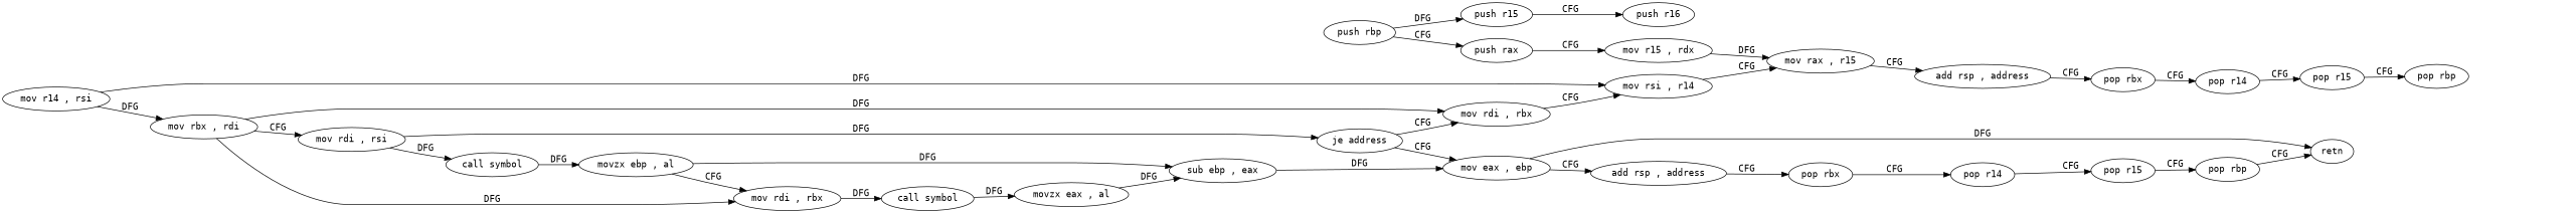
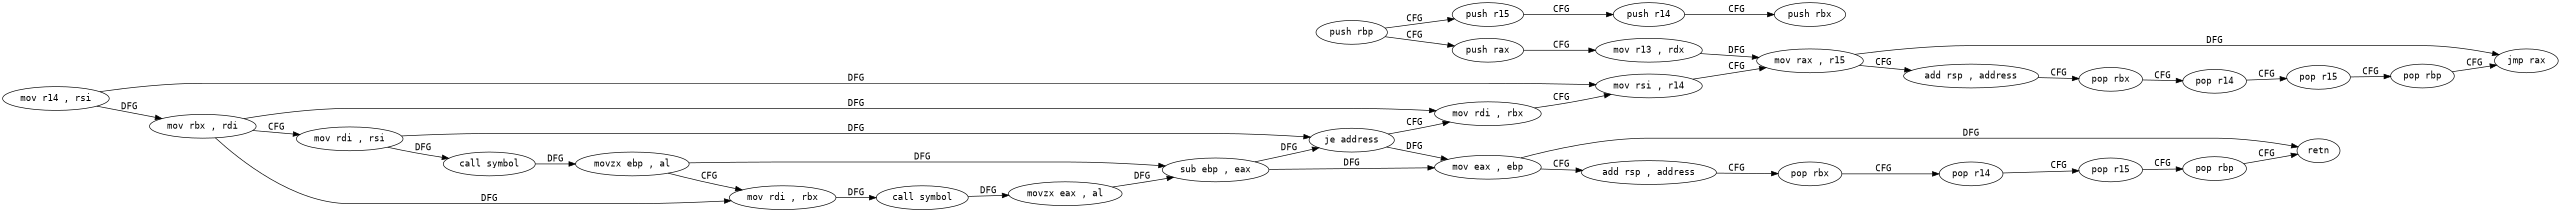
  digraph {
    fontname="DejaVu Sans Mono"
    rankdir=LR
    node [fontname="DejaVu Sans Mono"]
    edge [fontname="DejaVu Sans Mono"]
    n1 [label="push rbp"]
    n2 [label="push r15"]
    n3 [label="push rax"]
-   n4 [label="push r16"]
-   n6 [label="mov r15 , rdx"]
+   n4 [label="push r14"]
+   n5 [label="push rbx"]
+   n6 [label="mov r13 , rdx"]
    n7 [label="mov rax , r15"]
    n8 [label="mov r14 , rsi"]
    n9 [label="mov rbx , rdi"]
    n10 [label="mov rsi , r14"]
    n11 [label="add rsp , address"]
+   n12 [label="jmp rax"]
    n13 [label="mov rdi , rsi"]
    n14 [label="mov rdi , rbx"]
    n15 [label="mov rdi , rbx"]
    n16 [label="call symbol"]
    n17 [label="je address"]
    n18 [label="call symbol"]
    n19 [label="movzx ebp , al"]
    n20 [label="sub ebp , eax"]
    n21 [label="mov eax , ebp"]
    n22 [label="movzx eax , al"]
    n23 [label="add rsp , address"]
    n24 [label=retn]
    n25 [label="pop rbx"]
    n26 [label="pop rbx"]
    n27 [label="pop r14"]
    n28 [label="pop r15"]
    n29 [label="pop rbp"]
    n30 [label="pop r14"]
    n31 [label="pop r15"]
    n32 [label="pop rbp"]
-   n1 -> n2 [label=DFG]
+   n1 -> n2 [label=CFG]
    n1 -> n3 [label=CFG]
    n2 -> n4 [label=CFG]
    n3 -> n6 [label=CFG]
+   n4 -> n5 [label=CFG]
    n6 -> n7 [label=DFG]
    n7 -> n11 [label=CFG]
+   n7 -> n12 [label=DFG]
    n8 -> n9 [label=DFG]
    n8 -> n10 [label=DFG]
    n9 -> n13 [label=CFG]
    n9 -> n14 [label=DFG]
    n9 -> n15 [label=DFG]
    n10 -> n7 [label=CFG]
    n11 -> n26 [label=CFG]
    n13 -> n16 [label=DFG]
    n13 -> n17 [label=DFG]
    n14 -> n18 [label=DFG]
    n15 -> n10 [label=CFG]
    n16 -> n19 [label=DFG]
    n17 -> n15 [label=CFG]
-   n17 -> n21 [label=CFG]
+   n17 -> n21 [label=DFG]
    n18 -> n22 [label=DFG]
    n19 -> n14 [label=CFG]
    n19 -> n20 [label=DFG]
+   n20 -> n17 [label=DFG]
    n20 -> n21 [label=DFG]
    n21 -> n23 [label=CFG]
    n21 -> n24 [label=DFG]
    n22 -> n20 [label=DFG]
    n23 -> n25 [label=CFG]
    n25 -> n30 [label=CFG]
    n26 -> n27 [label=CFG]
    n27 -> n28 [label=CFG]
    n28 -> n29 [label=CFG]
+   n29 -> n12 [label=CFG]
    n30 -> n31 [label=CFG]
    n31 -> n32 [label=CFG]
    n32 -> n24 [label=CFG]
  }
